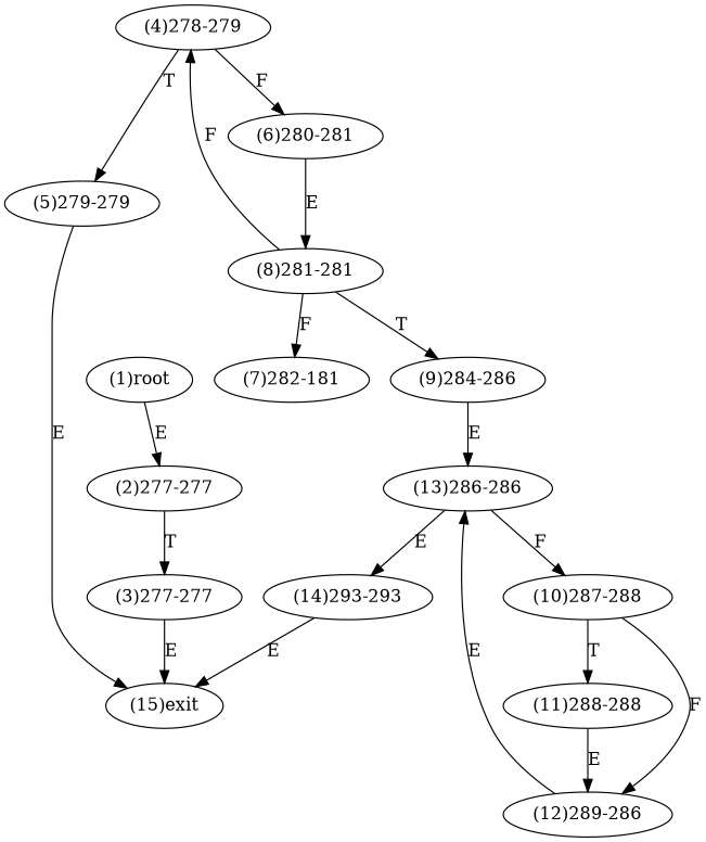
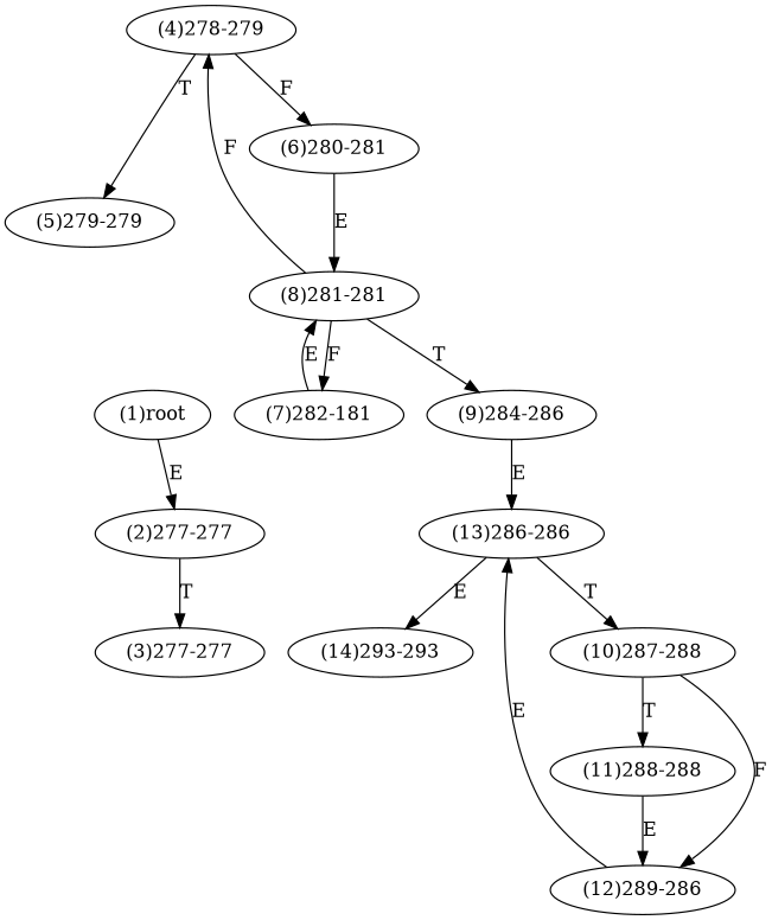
  digraph {
    n1 [label="(1)root"]
    n2 [label="(2)277-277"]
    n3 [label="(3)277-277"]
-   n4 [label="(15)exit"]
    n5 [label="(4)278-279"]
    n6 [label="(5)279-279"]
    n7 [label="(6)280-281"]
    n8 [label="(8)281-281"]
    n9 [label="(7)282-181"]
    n10 [label="(9)284-286"]
    n11 [label="(13)286-286"]
    n12 [label="(10)287-288"]
    n13 [label="(14)293-293"]
    n14 [label="(11)288-288"]
    n15 [label="(12)289-286"]
    n1 -> n2 [label=E]
    n2 -> n3 [label=T]
-   n3 -> n4 [label=E]
    n5 -> n6 [label=T]
    n5 -> n7 [label=F]
-   n6 -> n4 [label=E]
    n7 -> n8 [label=E]
    n8 -> n5 [label=F]
    n8 -> n9 [label=F]
    n8 -> n10 [label=T]
+   n9 -> n8 [label=E]
    n10 -> n11 [label=E]
-   n11 -> n12 [label=F]
+   n11 -> n12 [label=T]
    n11 -> n13 [label=E]
    n12 -> n14 [label=T]
    n12 -> n15 [label=F]
-   n13 -> n4 [label=E]
    n14 -> n15 [label=E]
    n15 -> n11 [label=E]
  }
